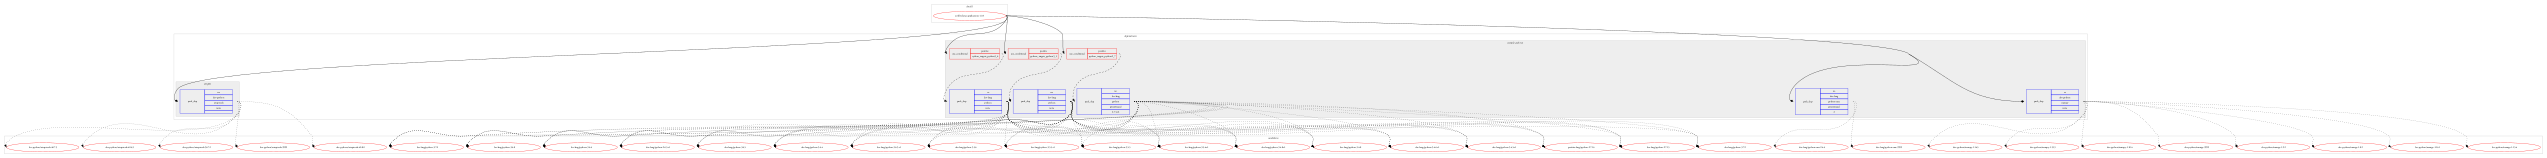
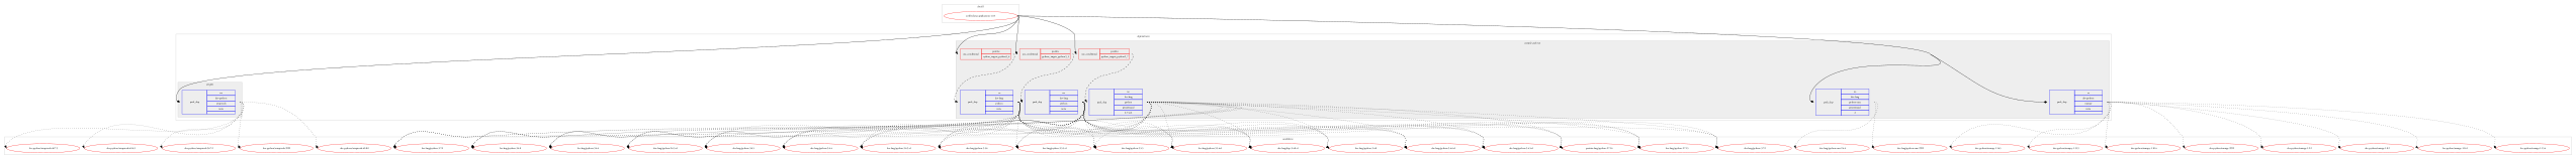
  digraph {
    compound=true
    concentrate=true
    fontname="EB Garamond"
    fontsize=10
    newrank=true
    rankdir=TB
    ranksep=1.5
    node [color=red fontname="EB Garamond" fontsize=10]
    edge [arrowhead=diamond fontname="EB Garamond" headport=w style=dotted tailport=e weight=100]
    n1 [label="sci-libs/keras-applications-1.0.5" width=4]
    n2 [color=blue label=<<TABLE BORDER="0" CELLBORDER="1" CELLSPACING="0" CELLPADDING="4" WIDTH="220"><TR><TD ROWSPAN="6" CELLPADDING="30">pack_dep</TD></TR><TR><TD WIDTH="110">no</TD></TR><TR><TD>dev-python</TD></TR><TR><TD>setuptools</TD></TR><TR><TD>none</TD></TR><TR><TD></TD></TR></TABLE>> shape=none]
    n3 [color=blue label=<<TABLE BORDER="0" CELLBORDER="1" CELLSPACING="0" CELLPADDING="4" WIDTH="220"><TR><TD ROWSPAN="6" CELLPADDING="30">pack_dep</TD></TR><TR><TD WIDTH="110">no</TD></TR><TR><TD>dev-lang</TD></TR><TR><TD>python</TD></TR><TR><TD>greaterequal</TD></TR><TR><TD>2.7.5-r2</TD></TR></TABLE>> shape=none]
    n4 [label=<<TABLE BORDER="0" CELLBORDER="1" CELLSPACING="0" CELLPADDING="4"><TR><TD ROWSPAN="3" CELLPADDING="10">use_conditional</TD></TR><TR><TD>positive</TD></TR><TR><TD>python_targets_python2_7</TD></TR></TABLE>> shape=none]
    n5 [color=blue label=<<TABLE BORDER="0" CELLBORDER="1" CELLSPACING="0" CELLPADDING="4" WIDTH="220"><TR><TD ROWSPAN="6" CELLPADDING="30">pack_dep</TD></TR><TR><TD WIDTH="110">no</TD></TR><TR><TD>dev-lang</TD></TR><TR><TD>python</TD></TR><TR><TD>none</TD></TR><TR><TD></TD></TR></TABLE>> shape=none]
    n6 [label=<<TABLE BORDER="0" CELLBORDER="1" CELLSPACING="0" CELLPADDING="4"><TR><TD ROWSPAN="3" CELLPADDING="10">use_conditional</TD></TR><TR><TD>positive</TD></TR><TR><TD>python_targets_python3_5</TD></TR></TABLE>> shape=none]
    n7 [color=blue label=<<TABLE BORDER="0" CELLBORDER="1" CELLSPACING="0" CELLPADDING="4" WIDTH="220"><TR><TD ROWSPAN="6" CELLPADDING="30">pack_dep</TD></TR><TR><TD WIDTH="110">no</TD></TR><TR><TD>dev-lang</TD></TR><TR><TD>python</TD></TR><TR><TD>none</TD></TR><TR><TD></TD></TR></TABLE>> shape=none]
    n8 [label=<<TABLE BORDER="0" CELLBORDER="1" CELLSPACING="0" CELLPADDING="4"><TR><TD ROWSPAN="3" CELLPADDING="10">use_conditional</TD></TR><TR><TD>positive</TD></TR><TR><TD>python_targets_python3_6</TD></TR></TABLE>> shape=none]
    n9 [color=blue label=<<TABLE BORDER="0" CELLBORDER="1" CELLSPACING="0" CELLPADDING="4" WIDTH="220"><TR><TD ROWSPAN="6" CELLPADDING="30">pack_dep</TD></TR><TR><TD WIDTH="110">no</TD></TR><TR><TD>dev-lang</TD></TR><TR><TD>python-exec</TD></TR><TR><TD>greaterequal</TD></TR><TR><TD>2</TD></TR></TABLE>> shape=none]
    n10 [color=blue label=<<TABLE BORDER="0" CELLBORDER="1" CELLSPACING="0" CELLPADDING="4" WIDTH="220"><TR><TD ROWSPAN="6" CELLPADDING="30">pack_dep</TD></TR><TR><TD WIDTH="110">no</TD></TR><TR><TD>dev-python</TD></TR><TR><TD>numpy</TD></TR><TR><TD>none</TD></TR><TR><TD></TD></TR></TABLE>> shape=none]
    n11 [label="dev-python/setuptools-36.7.2" width=4]
    n12 [label="dev-python/setuptools-40.6.3" width=4]
    n13 [label="dev-python/setuptools-40.7.3" width=4]
    n14 [label="dev-python/setuptools-40.8.0" width=4]
    n15 [label="dev-python/setuptools-9999" width=4]
    n16 [label="dev-lang/python-2.7.15" width=4]
    n17 [label="positive-lang/python-2.7.16" width=4]
    n18 [label="dev-lang/python-3.4.5-r1" width=4]
    n19 [label="dev-lang/python-3.4.6-r1" width=4]
    n20 [label="dev-lang/python-3.4.8" width=4]
-   n21 [label="dev-lang/python-3.4.8-r1" width=4]
+   n21 [label="dev-lang/dep-3.4.8-r1" width=4]
    n22 [label="dev-lang/python-3.5.4-r1" width=4]
    n23 [label="dev-lang/python-3.5.5" width=4]
    n24 [label="dev-lang/python-3.5.5-r1" width=4]
    n25 [label="dev-lang/python-3.5.6" width=4]
    n26 [label="dev-lang/python-3.6.3-r1" width=4]
    n27 [label="dev-lang/python-3.6.4" width=4]
    n28 [label="dev-lang/python-3.6.5" width=4]
    n29 [label="dev-lang/python-2.6.5-r1" width=4]
    n30 [label="dev-lang/python-3.6.6" width=4]
    n31 [label="dev-lang/python-3.6.8" width=4]
    n32 [label="dev-lang/python-3.7.0" width=4]
    n33 [label="dev-lang/python-3.7.2" width=4]
    n34 [label="dev-lang/python-exec-2.4.6" width=4]
    n35 [label="dev-lang/python-exec-9999" width=4]
    n36 [label="dev-python/numpy-1.10.4" width=4]
    n37 [label="dev-python/numpy-1.13.3" width=4]
    n38 [label="dev-python/numpy-1.14.5" width=4]
    n39 [label="dev-python/numpy-1.15.4" width=4]
    n40 [label="dev-python/numpy-1.16.1" width=4]
    n41 [label="dev-python/numpy-1.8.2" width=4]
    n42 [label="dev-python/numpy-1.9.2" width=4]
    n43 [label="dev-python/numpy-9999" width=4]
    subgraph cluster_1 {
      color=gray
      label=<<i>ebuild</i>>
      rank=same
      n1
    }
    subgraph cluster_2 {
      color=gray
      label=<<i>dependencies</i>>
      subgraph cluster_3 {
        color=gray
        fillcolor="#eeeeee"
        label=<<i>compile</i>>
        style=filled
        subgraph sub_4 {
          color=gray
          fillcolor="#eeeeee"
          label=<<i>compile</i>>
          style=filled
          n2
        }
      }
      subgraph cluster_5 {
        color=gray
        fillcolor="#eeeeee"
        label=<<i>compile and run</i>>
        style=filled
        subgraph sub_6 {
          color=gray
          fillcolor="#eeeeee"
          label=<<i>compile and run</i>>
          style=filled
          n4
          subgraph sub_7 {
            color=gray
            fillcolor="#eeeeee"
            label=<<i>compile and run</i>>
            style=filled
            n3
          }
        }
        subgraph sub_8 {
          color=gray
          fillcolor="#eeeeee"
          label=<<i>compile and run</i>>
          style=filled
          n6
          subgraph sub_9 {
            color=gray
            fillcolor="#eeeeee"
            label=<<i>compile and run</i>>
            style=filled
            n5
          }
        }
        subgraph sub_10 {
          color=gray
          fillcolor="#eeeeee"
          label=<<i>compile and run</i>>
          style=filled
          n8
          subgraph sub_11 {
            color=gray
            fillcolor="#eeeeee"
            label=<<i>compile and run</i>>
            style=filled
            n7
          }
        }
        subgraph sub_12 {
          color=gray
          fillcolor="#eeeeee"
          label=<<i>compile and run</i>>
          style=filled
          n9
        }
        subgraph sub_13 {
          color=gray
          fillcolor="#eeeeee"
          label=<<i>compile and run</i>>
          style=filled
          n10
        }
      }
      subgraph cluster_14 {
        color=gray
        fillcolor="#eeeeee"
        label=<<i>run</i>>
        style=filled
      }
    }
    subgraph cluster_15 {
      color=gray
      label=<<i>candidates</i>>
      rank=same
      subgraph sub_16 {
        color=black
        label=<<i>candidates</i>>
        nodesep=1
        rank=same
        n11
        n12
        n13
        n14
        n15
      }
      subgraph sub_17 {
        color=black
        label=<<i>candidates</i>>
        nodesep=1
        rank=same
        n16
        n17
        n18
        n19
        n20
        n21
        n22
        n23
        n24
        n25
        n26
        n27
        n28
        n29
        n30
        n31
        n32
        n33
      }
      subgraph sub_18 {
        color=black
        label=<<i>candidates</i>>
        nodesep=1
        rank=same
        n16
        n17
        n18
        n19
        n20
        n21
        n22
        n23
        n24
        n25
        n26
        n27
        n28
        n29
        n30
        n31
        n32
        n33
      }
      subgraph sub_19 {
        color=black
        label=<<i>candidates</i>>
        nodesep=1
        rank=same
        n16
        n17
        n18
        n19
        n20
        n21
        n22
        n23
        n24
        n25
        n26
        n27
        n28
        n29
        n30
        n31
        n32
        n33
      }
      subgraph sub_20 {
        color=black
        label=<<i>candidates</i>>
        nodesep=1
        rank=same
        n34
        n35
      }
      subgraph sub_21 {
        color=black
        label=<<i>candidates</i>>
        nodesep=1
        rank=same
        n36
        n37
        n38
        n39
        n40
        n41
        n42
        n43
      }
    }
    n1 -> n2 [style=solid weight=20]
    n1 -> n4 [arrowhead=normal style=solid weight=20]
    n1 -> n6 [style=solid weight=20]
    n1 -> n8 [arrowhead=normal style=solid weight=20]
    n1 -> n9 [style=solid weight=20]
    n1 -> n10 [style=solid weight=20]
    n2 -> n11 [arrowhead=normal]
    n2 -> n12 [arrowhead=normal]
    n2 -> n13 [arrowhead=normal]
    n2 -> n14
    n2 -> n15
    n3 -> n16 [arrowhead=normal]
    n3 -> n17 [arrowhead=normal]
    n3 -> n18
    n3 -> n19
    n3 -> n20 [arrowhead=normal]
    n3 -> n21
    n3 -> n22
    n3 -> n23
    n3 -> n24
    n3 -> n25
    n3 -> n26
    n3 -> n27
    n3 -> n28
    n3 -> n29 [arrowhead=normal]
    n3 -> n30 [arrowhead=normal]
    n3 -> n31
    n3 -> n32
    n3 -> n33
    n4 -> n3 [arrowhead=normal style=dashed weight=20]
    n5 -> n16
    n5 -> n17 [arrowhead=normal]
    n5 -> n18 [arrowhead=normal]
    n5 -> n19
    n5 -> n20 [arrowhead=normal]
    n5 -> n21
    n5 -> n22 [arrowhead=normal]
    n5 -> n23 [arrowhead=normal]
    n5 -> n24 [arrowhead=normal]
    n5 -> n25
    n5 -> n26 [arrowhead=normal]
    n5 -> n27 [arrowhead=normal]
    n5 -> n28
    n5 -> n29 [arrowhead=normal]
    n5 -> n30
    n5 -> n31
    n5 -> n32 [arrowhead=normal]
    n5 -> n33 [arrowhead=normal]
    n6 -> n5 [style=dashed weight=20]
    n7 -> n16
    n7 -> n17 [arrowhead=normal]
    n7 -> n18
    n7 -> n19 [arrowhead=normal]
    n7 -> n20 [arrowhead=normal]
    n7 -> n21 [arrowhead=normal]
    n7 -> n22 [arrowhead=normal]
    n7 -> n23
    n7 -> n24 [arrowhead=normal]
    n7 -> n25 [arrowhead=normal]
    n7 -> n26 [arrowhead=normal]
    n7 -> n27
    n7 -> n28 [arrowhead=normal]
    n7 -> n29
    n7 -> n30
    n7 -> n31
    n7 -> n32
    n7 -> n33 [arrowhead=normal]
    n8 -> n7 [arrowhead=normal style=dashed weight=20]
    n9 -> n34 [arrowhead=normal]
    n9 -> n35
    n10 -> n36
    n10 -> n37 [arrowhead=normal]
    n10 -> n38 [arrowhead=normal]
    n10 -> n39
    n10 -> n40 [arrowhead=normal]
    n10 -> n41
    n10 -> n42
    n10 -> n43 [arrowhead=normal]
  }
